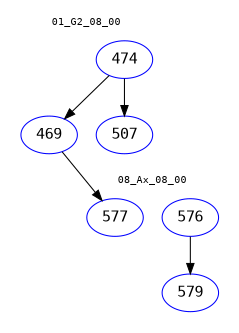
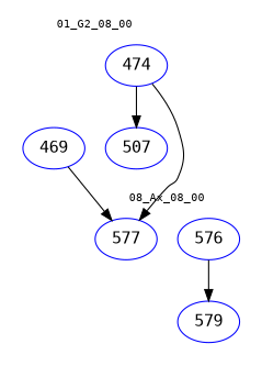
  digraph {
    fontname="DejaVu Sans Mono"
    node [color=blue fontname="DejaVu Sans Mono"]
    edge [color=black fontname="DejaVu Sans Mono"]
    n1 [label=576]
    n2 [label=579]
    n3 [label=577]
    n4 [label=474]
    n5 [label=469]
    n6 [label=507]
    subgraph cluster_1 {
      color=white
      fontsize=10
      label="08_Ax_08_00"
      n1
      n2
      n3
    }
    subgraph cluster_2 {
      color=white
      fontsize=10
      label="01_G2_08_00"
      n4
      n5
      n6
    }
    n1 -> n2
-   n4 -> n5
+   n4 -> n3
    n4 -> n6
    n5 -> n3
  }
